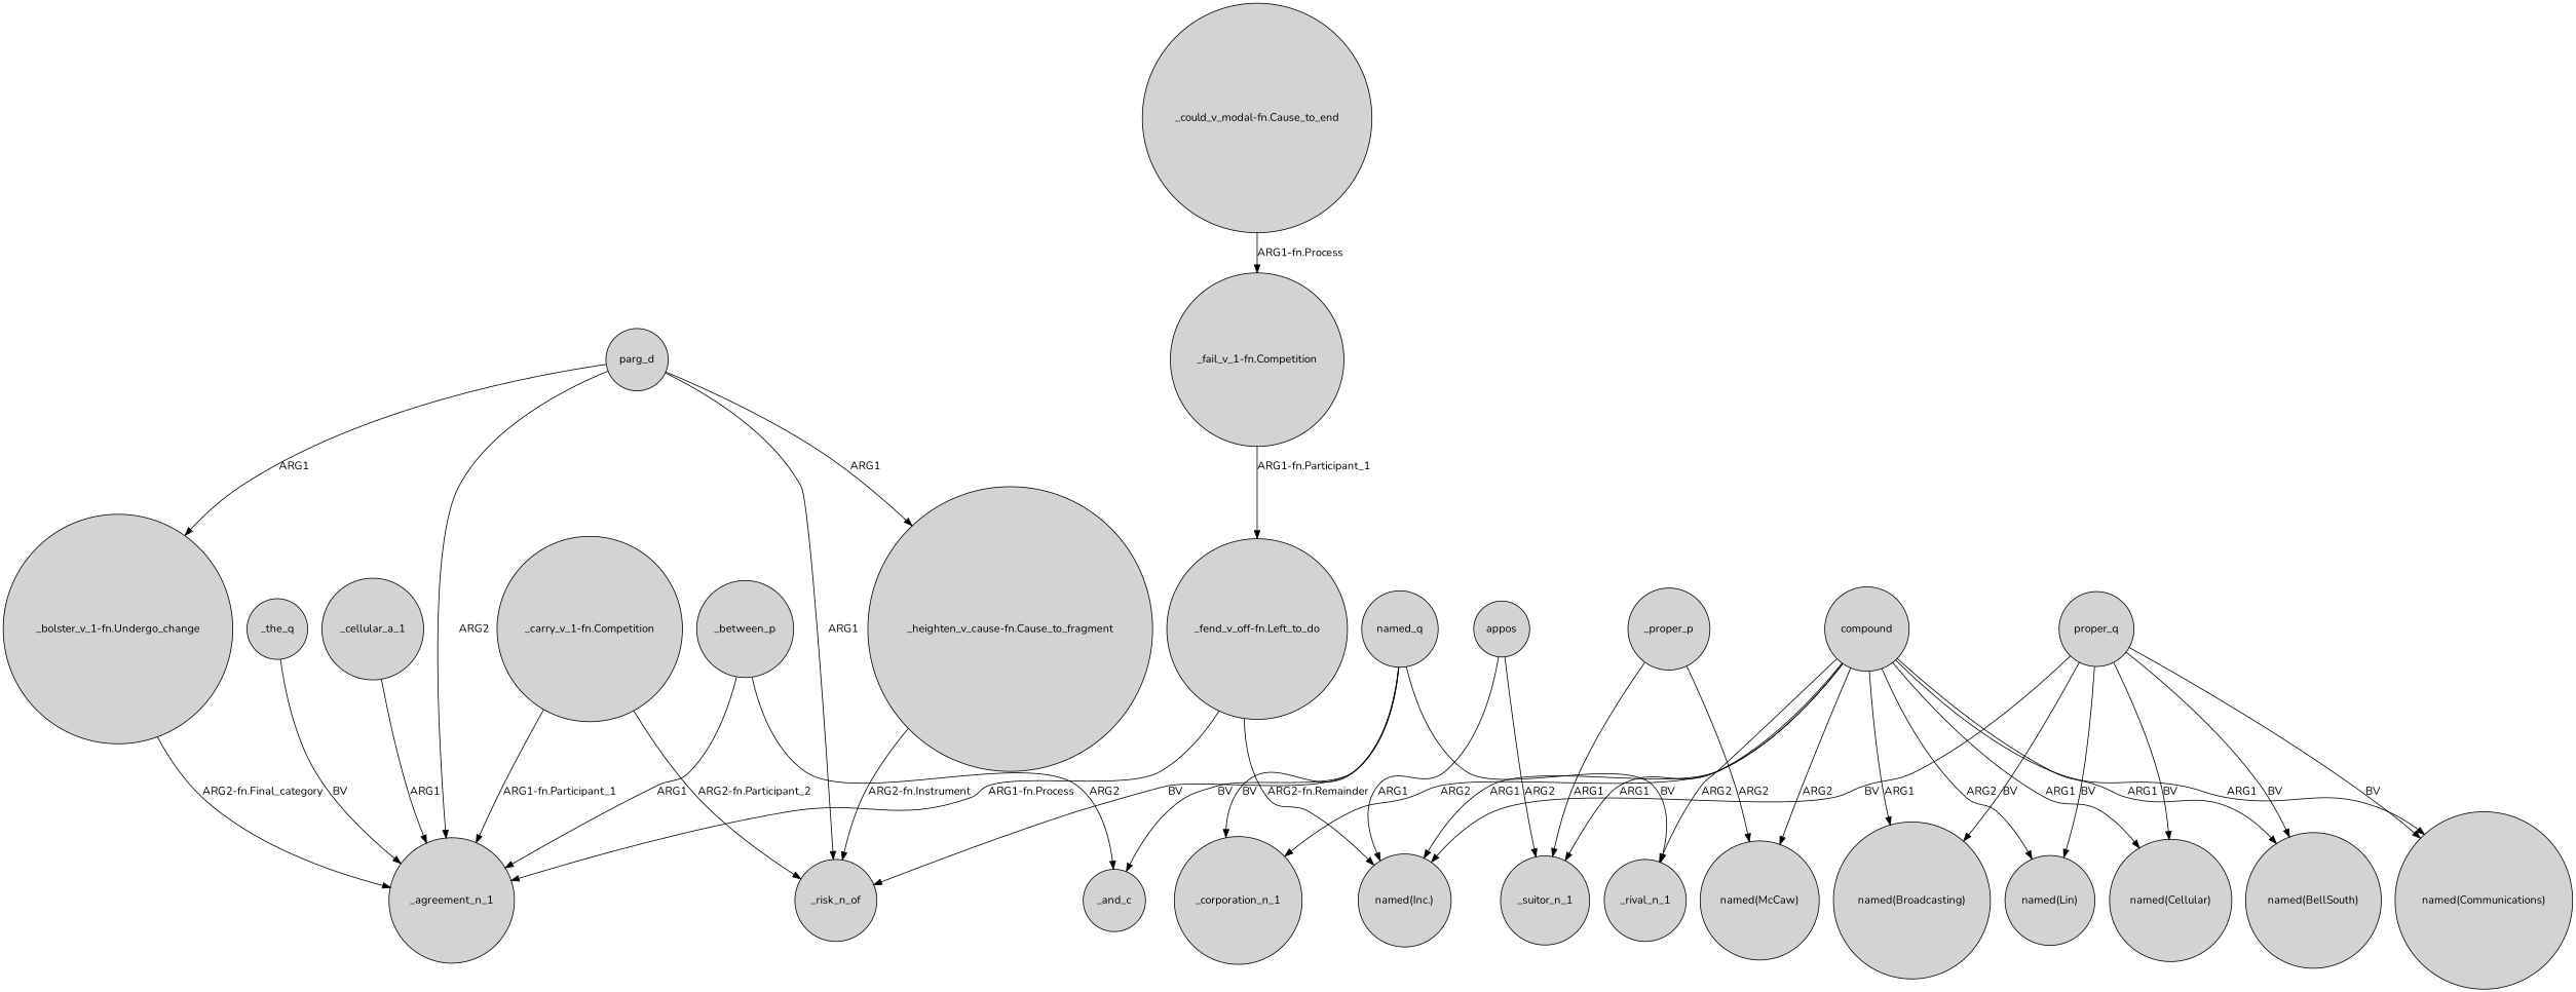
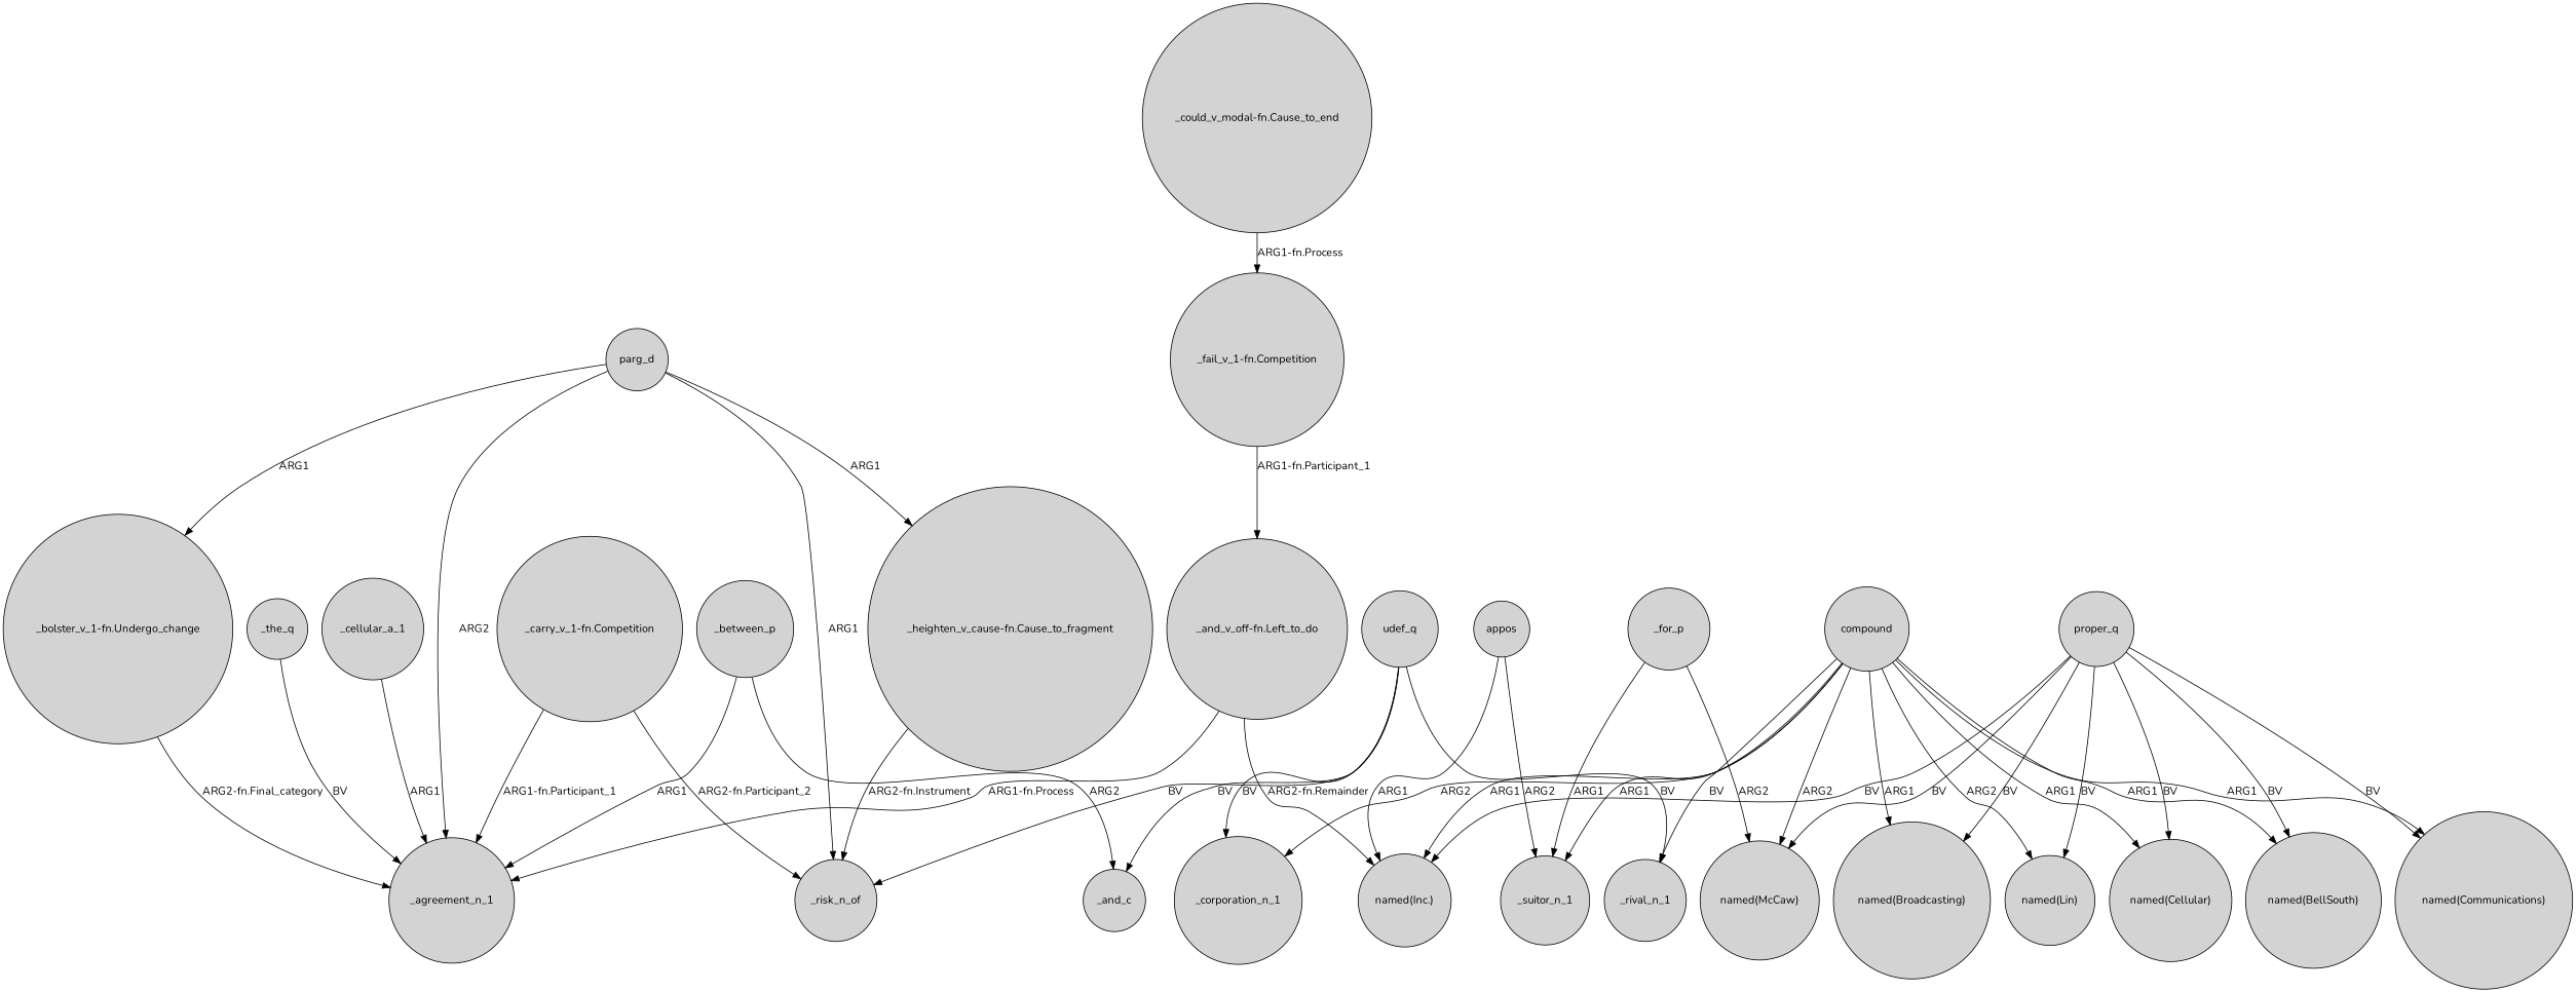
  digraph {
    fontname=Nunito
    node [fontname=Nunito shape=circle style=filled]
    edge [fontname=Nunito]
    compound
    "named(McCaw)"
    _rival_n_1
    "named(Communications)"
    "named(Inc.)"
    "named(Lin)"
    "named(Cellular)"
    "named(BellSouth)"
    _suitor_n_1
    _corporation_n_1
    "named(Broadcasting)"
    _the_q
    _agreement_n_1
    _cellular_a_1
-   udef_q [label=named_q]
+   udef_q
    _risk_n_of
    _and_c
    proper_q
    parg_d
    "_heighten_v_cause-fn.Cause_to_fragment"
    "_bolster_v_1-fn.Undergo_change"
-   "_fend_v_off-fn.Left_to_do"
+   "_fend_v_off-fn.Left_to_do" [label="_and_v_off-fn.Left_to_do"]
    appos
    "_carry_v_1-fn.Competition"
    "_could_v_modal-fn.Cause_to_end"
    "_fail_v_1-fn.Competition"
    _between_p
-   _for_p [label=_proper_p]
+   _for_p
    compound -> "named(McCaw)" [label=ARG2]
-   compound -> _rival_n_1 [label=ARG2]
+   compound -> _rival_n_1 [label=BV]
    compound -> "named(Communications)" [label=ARG1]
    compound -> "named(Inc.)" [label=ARG1]
    compound -> "named(Lin)" [label=ARG2]
    compound -> "named(Cellular)" [label=ARG1]
    compound -> "named(BellSouth)" [label=ARG1]
    compound -> _suitor_n_1 [label=ARG1]
    compound -> _corporation_n_1 [label=ARG2]
    compound -> "named(Broadcasting)" [label=ARG1]
    _the_q -> _agreement_n_1 [label=BV]
    _cellular_a_1 -> _agreement_n_1 [label=ARG1]
    udef_q -> _rival_n_1 [label=BV]
    udef_q -> _corporation_n_1 [label=BV]
    udef_q -> _risk_n_of [label=BV]
    udef_q -> _and_c [label=BV]
+   proper_q -> "named(McCaw)" [label=BV]
    proper_q -> "named(Communications)" [label=BV]
    proper_q -> "named(Inc.)" [label=BV]
    proper_q -> "named(Lin)" [label=BV]
    proper_q -> "named(Cellular)" [label=BV]
    proper_q -> "named(BellSouth)" [label=BV]
    proper_q -> "named(Broadcasting)" [label=BV]
    parg_d -> _agreement_n_1 [label=ARG2]
    parg_d -> _risk_n_of [label=ARG1]
    parg_d -> "_heighten_v_cause-fn.Cause_to_fragment" [label=ARG1]
    parg_d -> "_bolster_v_1-fn.Undergo_change" [label=ARG1]
    "_heighten_v_cause-fn.Cause_to_fragment" -> _risk_n_of [label="ARG2-fn.Instrument"]
    "_bolster_v_1-fn.Undergo_change" -> _agreement_n_1 [label="ARG2-fn.Final_category"]
    "_fend_v_off-fn.Left_to_do" -> "named(Inc.)" [label="ARG2-fn.Remainder"]
    "_fend_v_off-fn.Left_to_do" -> _agreement_n_1 [label="ARG1-fn.Process"]
    appos -> "named(Inc.)" [label=ARG1]
    appos -> _suitor_n_1 [label=ARG2]
    "_carry_v_1-fn.Competition" -> _agreement_n_1 [label="ARG1-fn.Participant_1"]
    "_carry_v_1-fn.Competition" -> _risk_n_of [label="ARG2-fn.Participant_2"]
    "_could_v_modal-fn.Cause_to_end" -> "_fail_v_1-fn.Competition" [label="ARG1-fn.Process"]
    "_fail_v_1-fn.Competition" -> "_fend_v_off-fn.Left_to_do" [label="ARG1-fn.Participant_1"]
    _between_p -> _agreement_n_1 [label=ARG1]
    _between_p -> _and_c [label=ARG2]
    _for_p -> "named(McCaw)" [label=ARG2]
    _for_p -> _suitor_n_1 [label=ARG1]
  }
